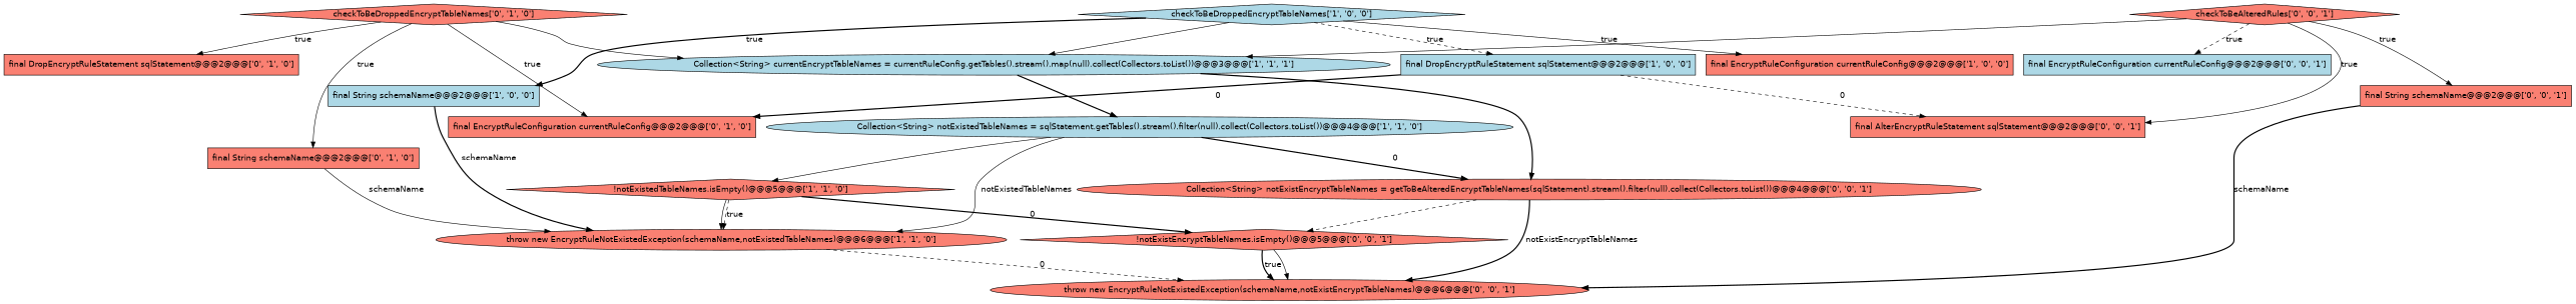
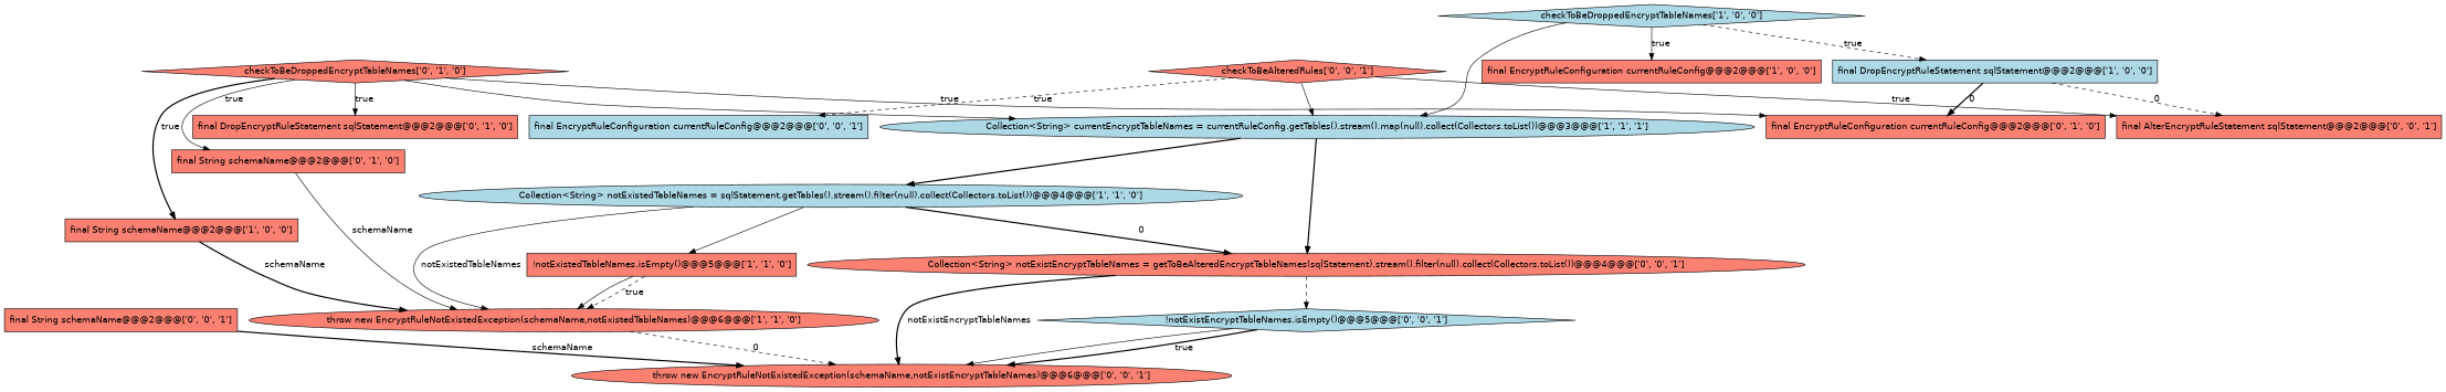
  digraph {
    fontname="DejaVu Sans"
    node [fillcolor=salmon fontname="DejaVu Sans" shape=box style=filled]
    edge [fontname="DejaVu Sans" style=solid]
    n1 [label="final String schemaName@@@2@@@['0', '0', '1']"]
    n2 [label="throw new EncryptRuleNotExistedException(schemaName,notExistEncryptTableNames)@@@6@@@['0', '0', '1']" shape=ellipse]
    n3 [label="final String schemaName@@@2@@@['0', '1', '0']"]
    n4 [label="throw new EncryptRuleNotExistedException(schemaName,notExistedTableNames)@@@6@@@['1', '1', '0']" shape=ellipse]
    n5 [label="checkToBeDroppedEncryptTableNames['0', '1', '0']" shape=diamond]
    n6 [label="final DropEncryptRuleStatement sqlStatement@@@2@@@['0', '1', '0']"]
    n7 [label="final EncryptRuleConfiguration currentRuleConfig@@@2@@@['0', '1', '0']"]
    n8 [fillcolor=lightblue label="Collection<String> currentEncryptTableNames = currentRuleConfig.getTables().stream().map(null).collect(Collectors.toList())@@@3@@@['1', '1', '1']" shape=ellipse]
    n9 [fillcolor=lightblue label="Collection<String> notExistedTableNames = sqlStatement.getTables().stream().filter(null).collect(Collectors.toList())@@@4@@@['1', '1', '0']" shape=ellipse]
    n10 [label="Collection<String> notExistEncryptTableNames = getToBeAlteredEncryptTableNames(sqlStatement).stream().filter(null).collect(Collectors.toList())@@@4@@@['0', '0', '1']" shape=ellipse]
    n11 [label="checkToBeAlteredRules['0', '0', '1']" shape=diamond]
    n12 [fillcolor=lightblue label="final EncryptRuleConfiguration currentRuleConfig@@@2@@@['0', '0', '1']"]
    n13 [label="final AlterEncryptRuleStatement sqlStatement@@@2@@@['0', '0', '1']"]
-   n14 [label="!notExistedTableNames.isEmpty()@@@5@@@['1', '1', '0']" shape=diamond]
-   n15 [label="!notExistEncryptTableNames.isEmpty()@@@5@@@['0', '0', '1']" shape=diamond]
+   n14 [label="!notExistedTableNames.isEmpty()@@@5@@@['1', '1', '0']"]
+   n15 [fillcolor=lightblue label="!notExistEncryptTableNames.isEmpty()@@@5@@@['0', '0', '1']" shape=diamond]
    n16 [label="final EncryptRuleConfiguration currentRuleConfig@@@2@@@['1', '0', '0']"]
    n17 [fillcolor=lightblue label="final DropEncryptRuleStatement sqlStatement@@@2@@@['1', '0', '0']"]
    n18 [fillcolor=lightblue label="checkToBeDroppedEncryptTableNames['1', '0', '0']" shape=diamond]
-   n19 [fillcolor=lightblue label="final String schemaName@@@2@@@['1', '0', '0']"]
+   n19 [label="final String schemaName@@@2@@@['1', '0', '0']"]
    n1 -> n2 [label=schemaName style=bold]
    n3 -> n4 [label=schemaName]
    n4 -> n2 [label=0 style=dashed]
    n5 -> n3 [label=true]
    n5 -> n6 [label=true]
    n5 -> n7 [label=true]
    n5 -> n8
    n8 -> n9 [style=bold]
    n8 -> n10 [style=bold]
    n9 -> n4 [label=notExistedTableNames]
    n9 -> n10 [label=0 style=bold]
    n9 -> n14
    n10 -> n2 [label=notExistEncryptTableNames style=bold]
    n10 -> n15 [style=dashed]
-   n11 -> n1 [label=true]
    n11 -> n8
    n11 -> n12 [label=true style=dashed]
    n11 -> n13 [label=true]
    n14 -> n4
    n14 -> n4 [label=true style=dashed]
-   n14 -> n15 [label=0 style=bold]
    n15 -> n2 [label=true style=bold]
    n15 -> n2
    n17 -> n7 [label=0 style=bold]
    n17 -> n13 [label=0 style=dashed]
    n18 -> n8
    n18 -> n16 [label=true]
    n18 -> n17 [label=true style=dashed]
-   n18 -> n19 [label=true style=bold]
+   n5 -> n19 [label=true style=bold]
    n19 -> n4 [label=schemaName style=bold]
  }
